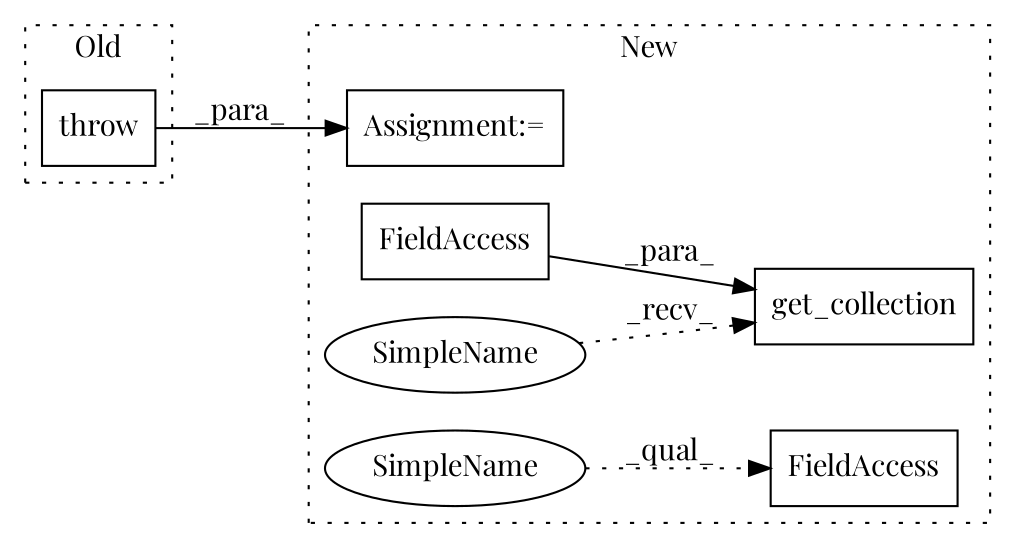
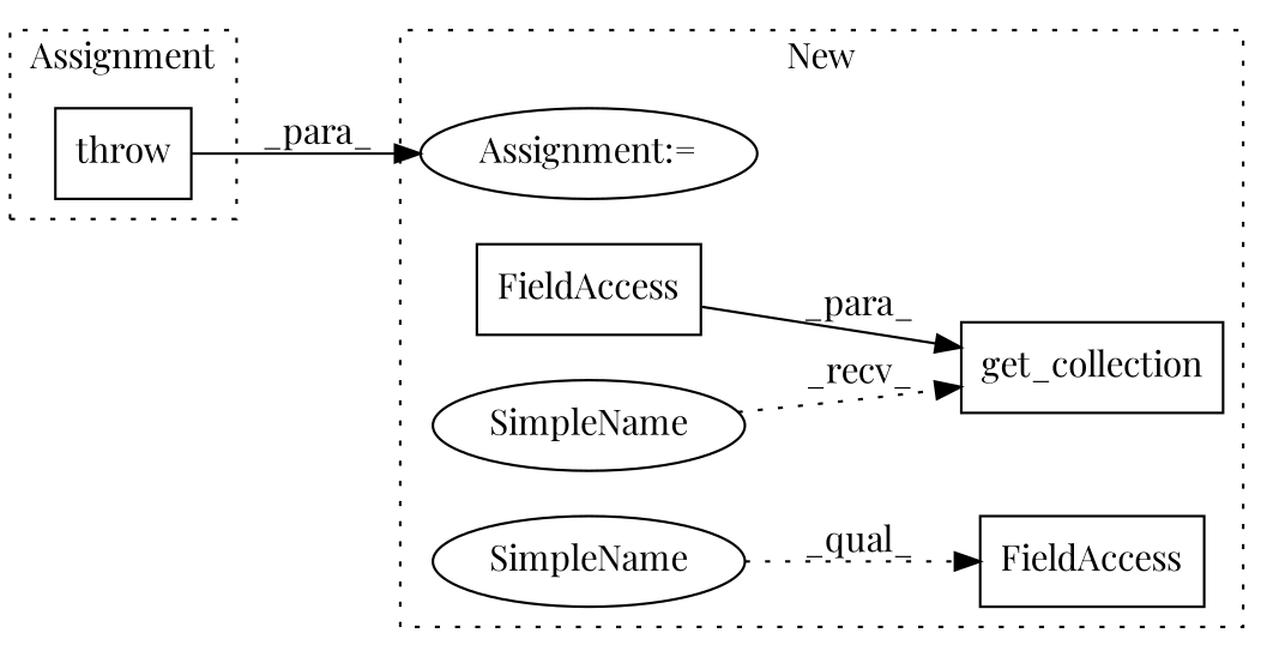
  digraph {
    fontname="Playfair Display"
    rankdir=LR
    node [a=22 fontname="Playfair Display" l=10 s=1722 shape=box]
    edge [color=black fontname="Playfair Display" style=solid]
    n1 [a=32 l="15,1" label=get_collection s="1881,1926"]
-   n2 [a=7 l=1 label="Assignment:=" s=1869]
+   n2 [a=7 l=1 label="Assignment:=" s=1869 shape=ellipse]
    n3 [l=30 label=FieldAccess s=1896]
    n4 [l=16 label=FieldAccess]
    n5 [a=42 label=SimpleName s=1870 shape=ellipse]
    n6 [a=42 label=SimpleName shape=ellipse]
    n7 [a=53 l=6 label=throw s=1578]
    subgraph cluster_1 {
      label=New
      style=dotted
      n1
      n2
      n3
      n4
      n5
      n6
    }
    subgraph cluster_2 {
-     label=Old
+     label=Assignment
      style=dotted
      n7
    }
    n3 -> n1 [label=_para_]
    n5 -> n1 [label=_recv_ style=dotted]
    n6 -> n4 [label=_qual_ style=dotted]
    n7 -> n2 [label=_para_]
  }
